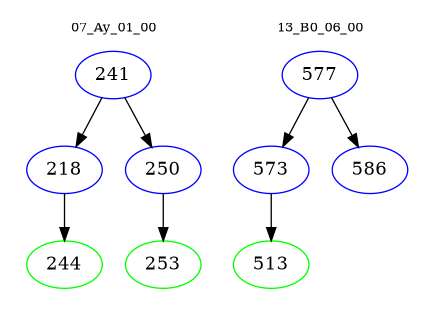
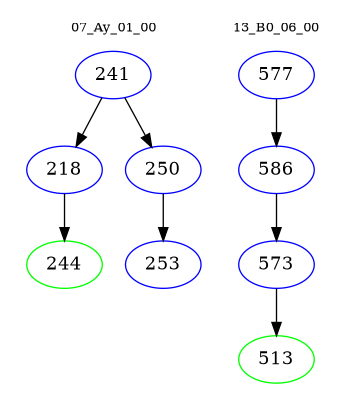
  digraph {
    node [color=blue]
    edge [color=black]
    n1 [label=241]
    n2 [label=218]
    n3 [label=250]
    n4 [color=green label=244]
-   n5 [color=green label=253]
+   n5 [label=253]
    n6 [label=577]
    n7 [label=573]
    n8 [label=586]
    n9 [color=green label=513]
    subgraph cluster_1 {
      color=white
      fontsize=10
      label="07_Ay_01_00"
      n1
      n2
      n3
      n4
      n5
    }
    subgraph cluster_2 {
      color=white
      fontsize=10
      label="13_B0_06_00"
      n6
      n7
      n8
      n9
    }
    n1 -> n2
    n1 -> n3
    n2 -> n4
    n3 -> n5
-   n6 -> n7
+   n8 -> n7
    n6 -> n8
    n7 -> n9
  }
